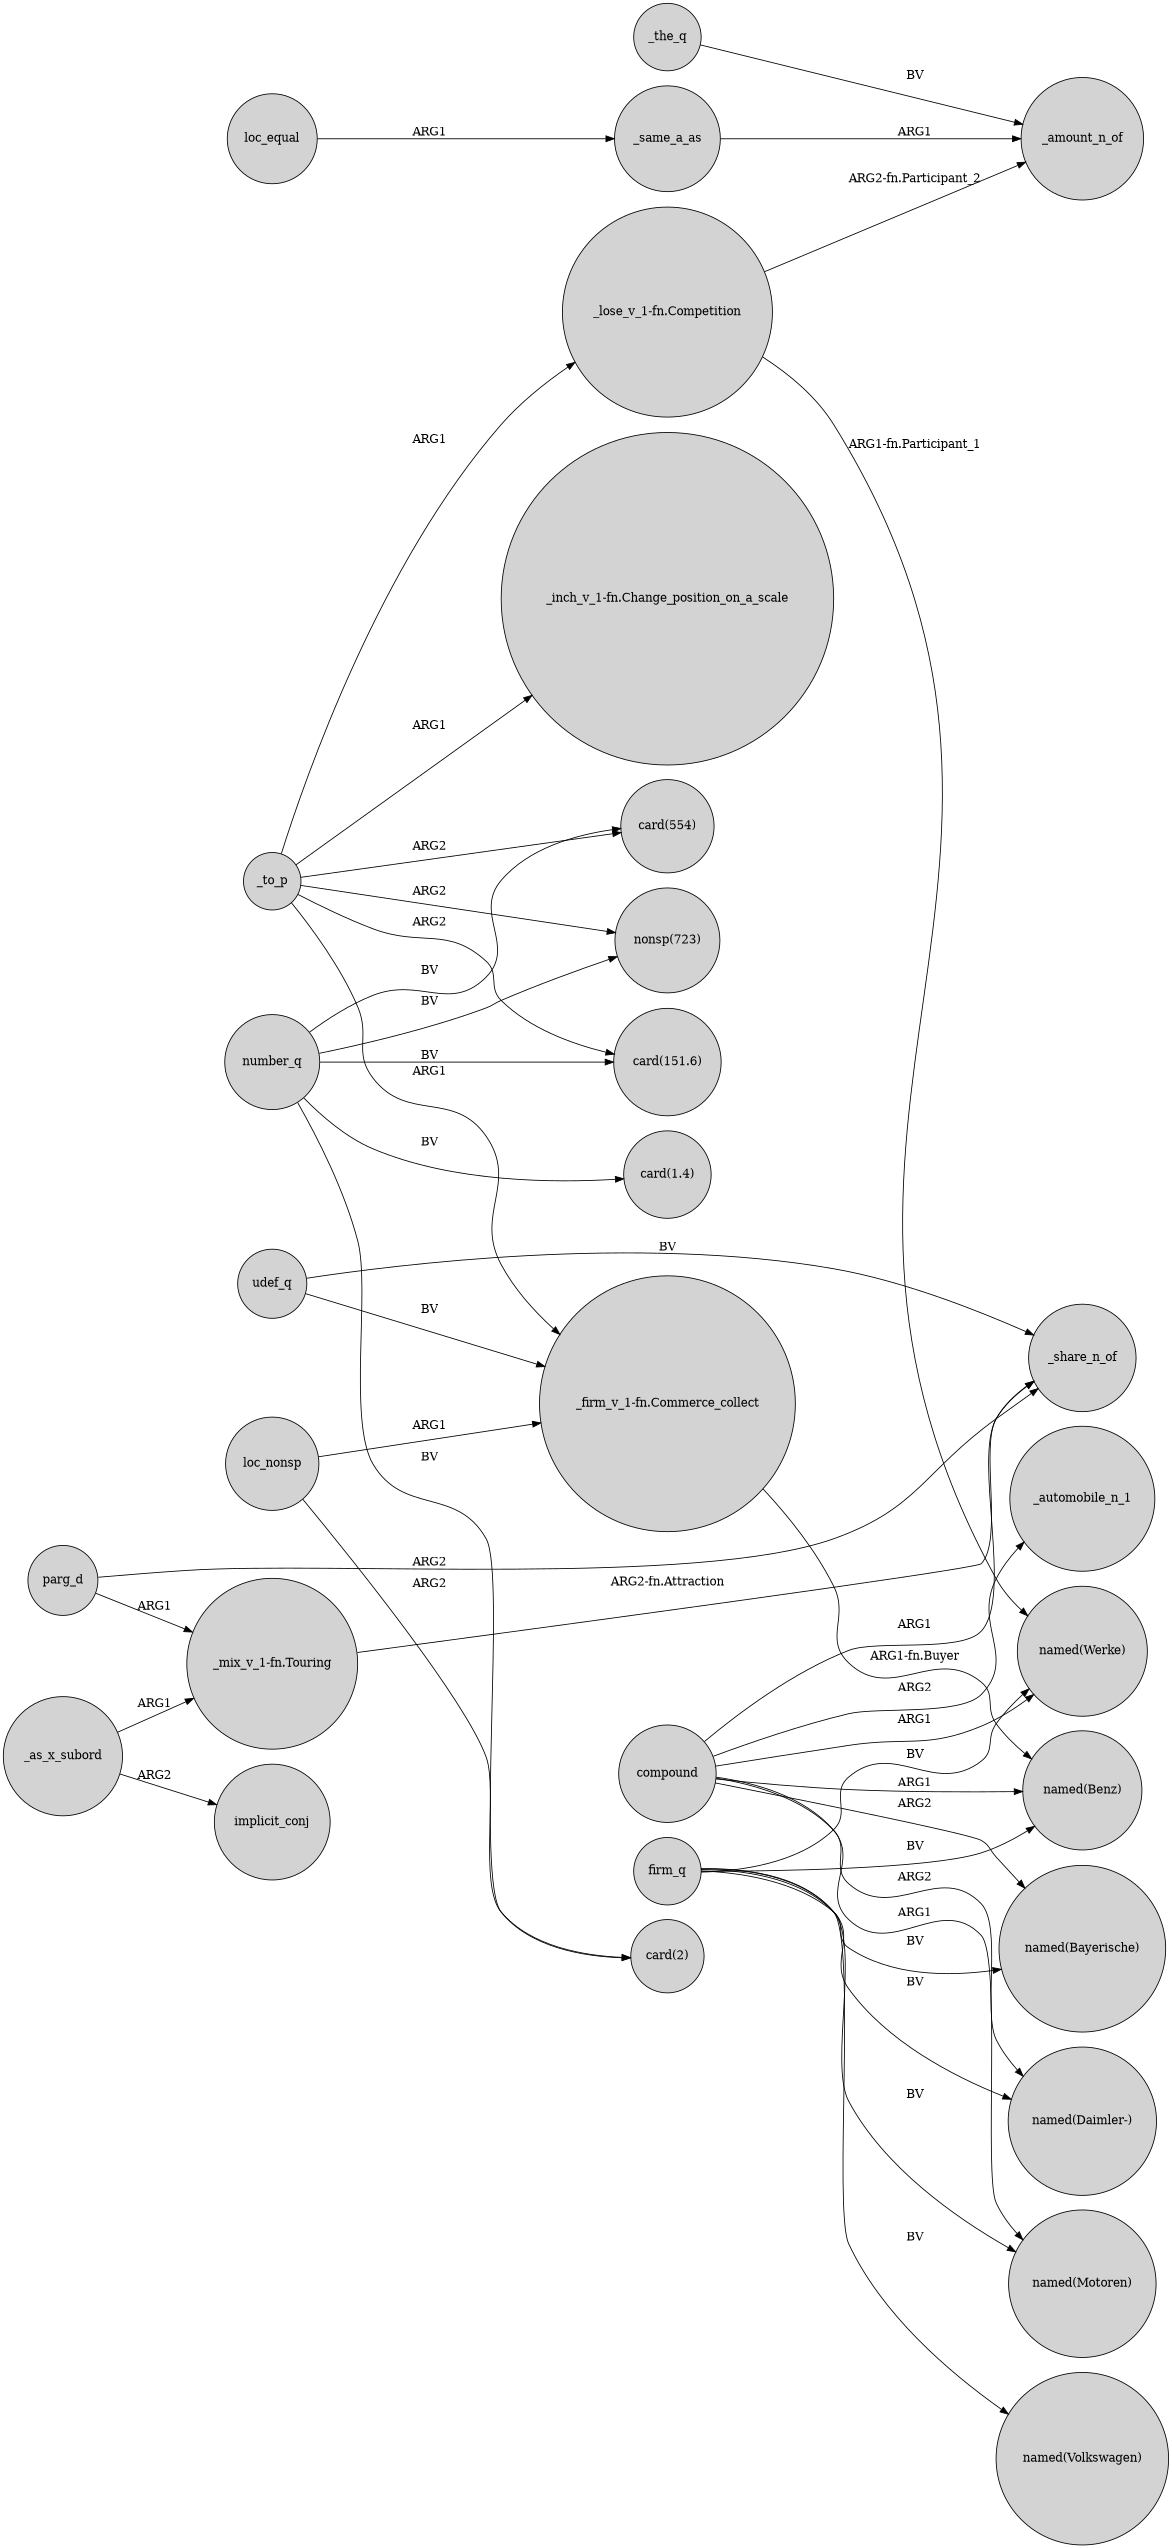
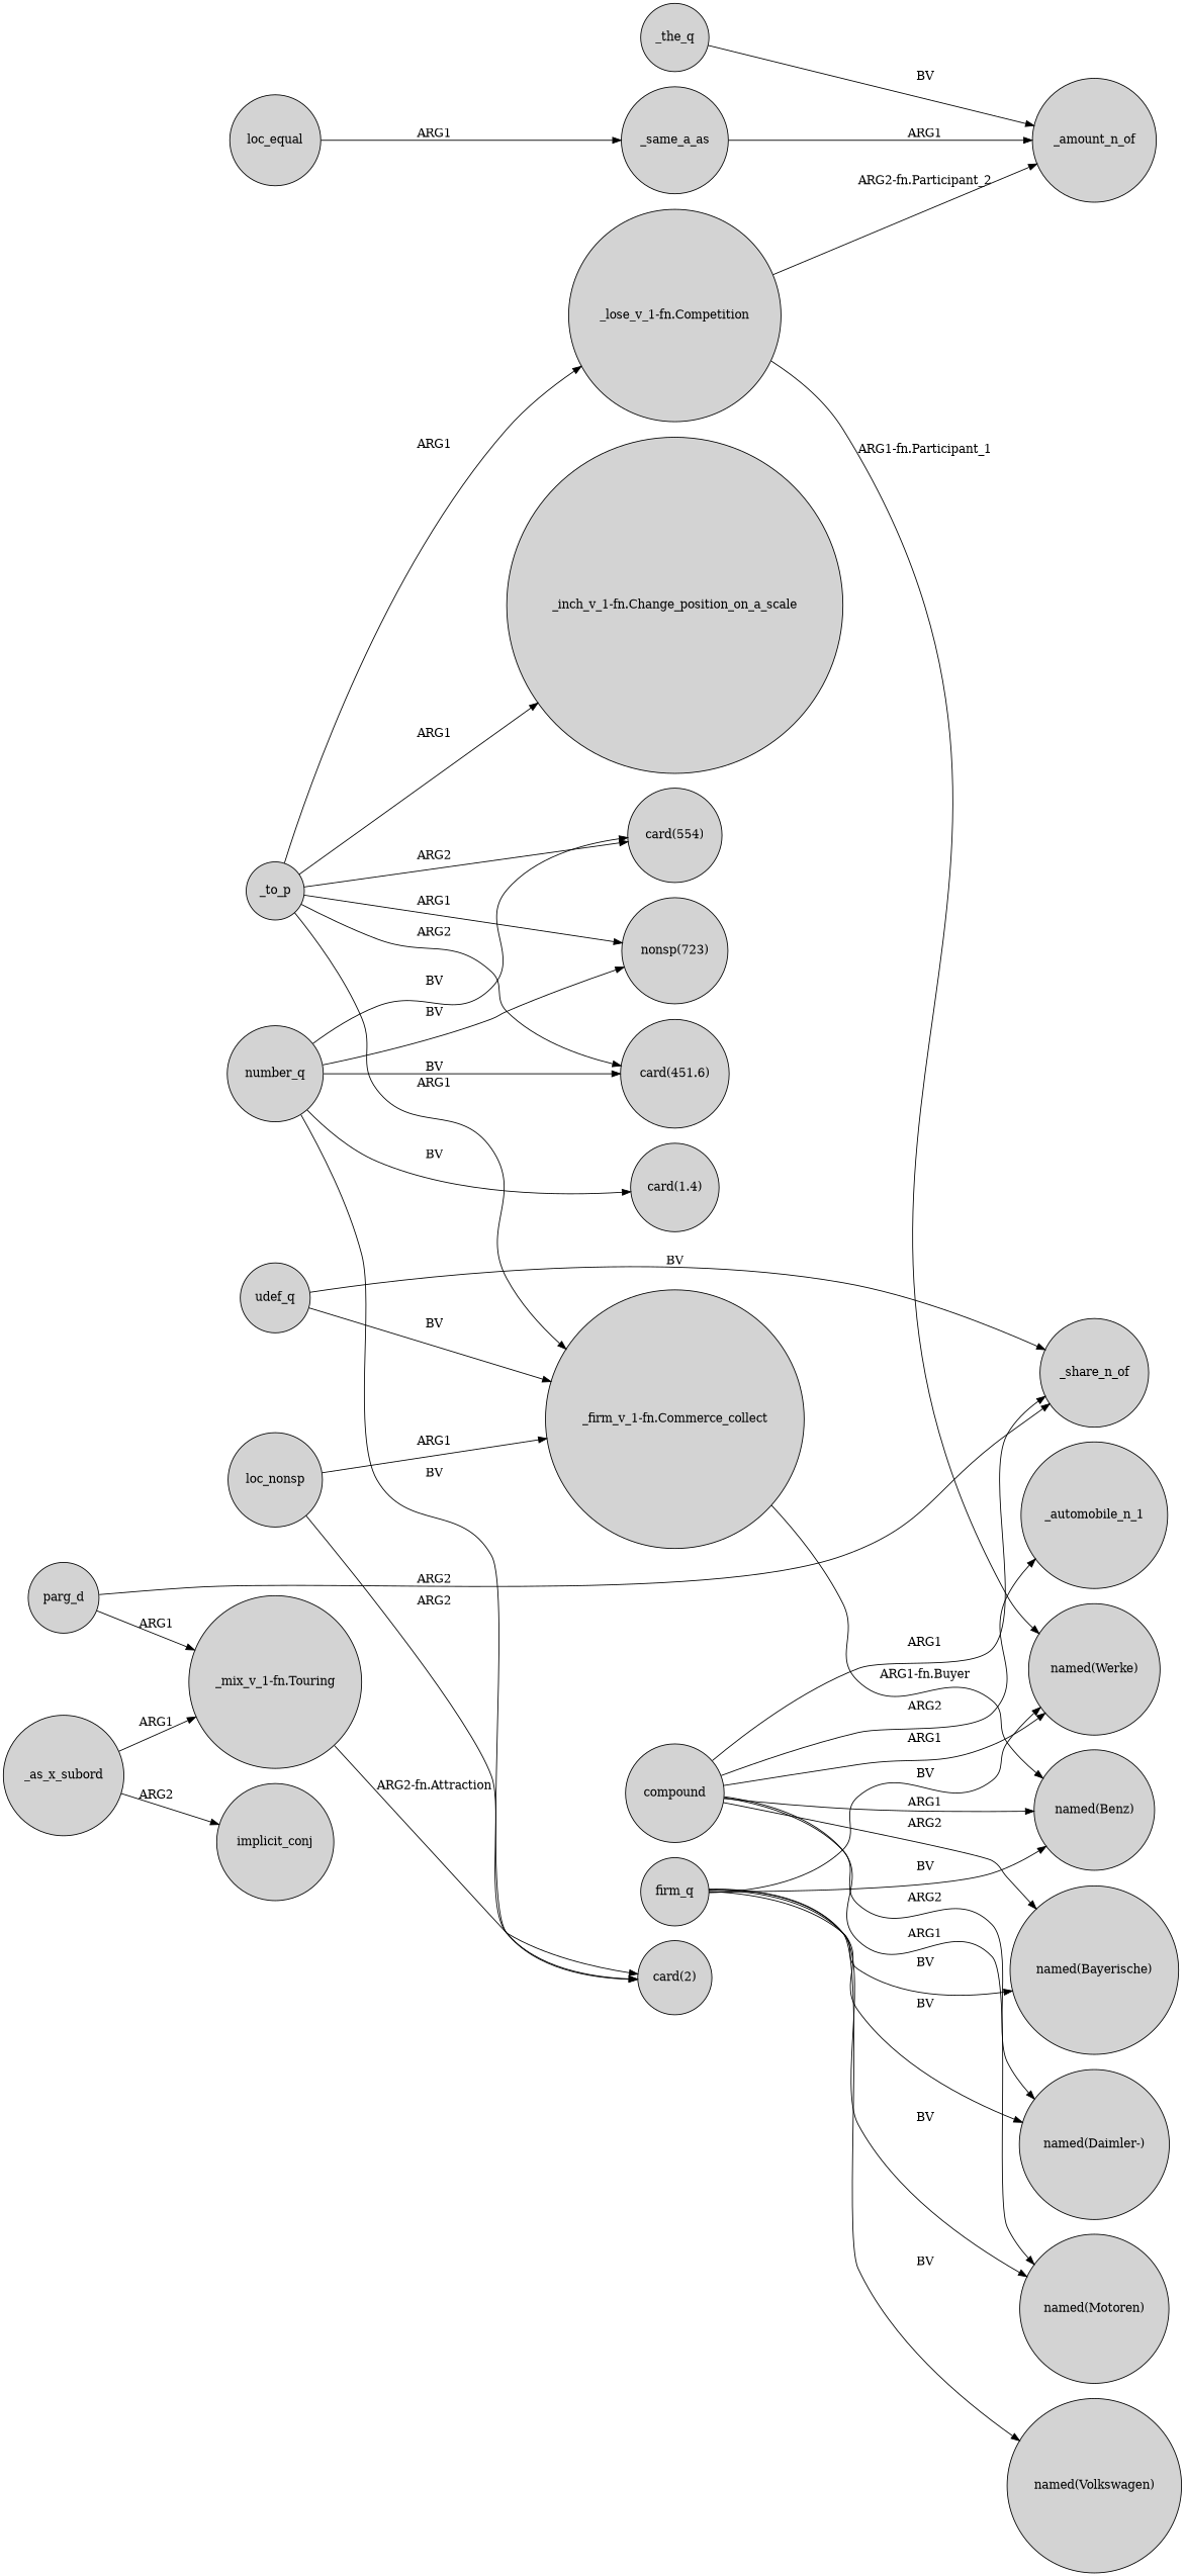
  digraph {
    rankdir=LR
    node [shape=circle style=filled]
    compound
    "named(Werke)"
    "named(Benz)"
    _share_n_of
    "named(Motoren)"
    _automobile_n_1
    "named(Bayerische)"
    "named(Daimler-)"
    _to_p
    "_inch_v_1-fn.Change_position_on_a_scale"
-   "card(451.6)" [label="card(151.6)"]
+   "card(451.6)"
    "card(554)"
    "_lose_v_1-fn.Competition"
    "_firm_v_1-fn.Commerce_collect"
    n15 [label="nonsp(723)"]
    _amount_n_of
    parg_d
    "_mix_v_1-fn.Touring"
    number_q
    "card(2)"
    "card(1.4)"
    loc_nonsp
    _the_q
    _as_x_subord
    implicit_conj
    n26 [label=firm_q]
    "named(Volkswagen)"
    udef_q
    _same_a_as
    n30 [label=loc_equal]
    compound -> "named(Werke)" [label=ARG1]
    compound -> "named(Benz)" [label=ARG1]
    compound -> _share_n_of [label=ARG1]
    compound -> "named(Motoren)" [label=ARG1]
    compound -> _automobile_n_1 [label=ARG2]
    compound -> "named(Bayerische)" [label=ARG2]
    compound -> "named(Daimler-)" [label=ARG2]
    _to_p -> "_inch_v_1-fn.Change_position_on_a_scale" [label=ARG1]
    _to_p -> "card(451.6)" [label=ARG2]
    _to_p -> "card(554)" [label=ARG2]
    _to_p -> "_lose_v_1-fn.Competition" [label=ARG1]
    _to_p -> "_firm_v_1-fn.Commerce_collect" [label=ARG1]
-   _to_p -> n15 [label=ARG2]
+   _to_p -> n15 [label=ARG1]
    "_lose_v_1-fn.Competition" -> "named(Werke)" [label="ARG1-fn.Participant_1"]
    "_lose_v_1-fn.Competition" -> _amount_n_of [label="ARG2-fn.Participant_2"]
    "_firm_v_1-fn.Commerce_collect" -> "named(Benz)" [label="ARG1-fn.Buyer"]
    parg_d -> _share_n_of [label=ARG2]
    parg_d -> "_mix_v_1-fn.Touring" [label=ARG1]
-   "_mix_v_1-fn.Touring" -> _share_n_of [label="ARG2-fn.Attraction"]
+   "_mix_v_1-fn.Touring" -> "card(2)" [label="ARG2-fn.Attraction"]
    number_q -> "card(451.6)" [label=BV]
    number_q -> "card(554)" [label=BV]
    number_q -> n15 [label=BV]
    number_q -> "card(2)" [label=BV]
    number_q -> "card(1.4)" [label=BV]
    loc_nonsp -> "_firm_v_1-fn.Commerce_collect" [label=ARG1]
    loc_nonsp -> "card(2)" [label=ARG2]
    _the_q -> _amount_n_of [label=BV]
    _as_x_subord -> "_mix_v_1-fn.Touring" [label=ARG1]
    _as_x_subord -> implicit_conj [label=ARG2]
    n26 -> "named(Werke)" [label=BV]
    n26 -> "named(Benz)" [label=BV]
    n26 -> "named(Motoren)" [label=BV]
    n26 -> "named(Bayerische)" [label=BV]
    n26 -> "named(Daimler-)" [label=BV]
    n26 -> "named(Volkswagen)" [label=BV]
    udef_q -> _share_n_of [label=BV]
    udef_q -> "_firm_v_1-fn.Commerce_collect" [label=BV]
    _same_a_as -> _amount_n_of [label=ARG1]
    n30 -> _same_a_as [label=ARG1]
  }
